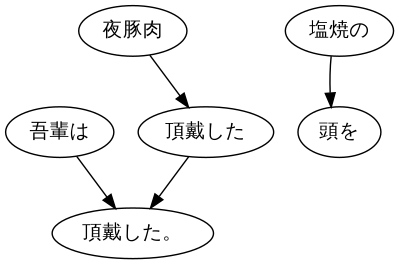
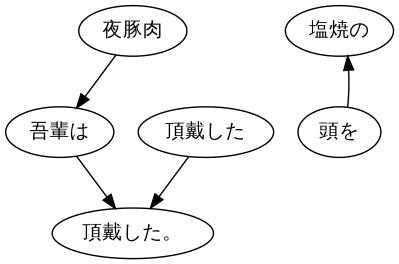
  digraph {
    fontname="Source Code Pro"
    node [fontname="Source Code Pro"]
    edge [fontname="Source Code Pro"]
    n1 [label="吾輩は"]
    n2 [label="頂戴した。"]
    n3 [label="夜豚肉"]
    n4 [label="頂戴した"]
    n5 [label="塩焼の"]
    n6 [label="頭を"]
    n1 -> n2
-   n3 -> n4
+   n3 -> n1
    n4 -> n2
-   n5 -> n6
+   n6 -> n5
  }
